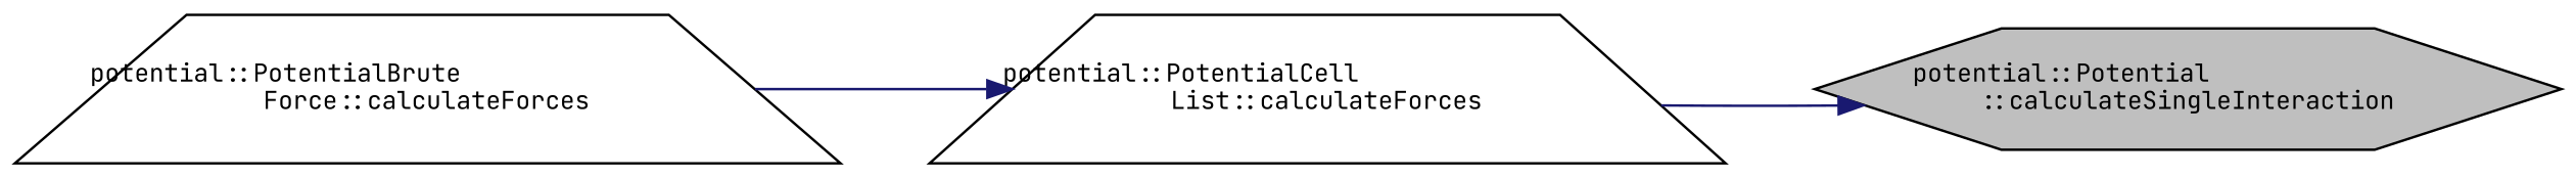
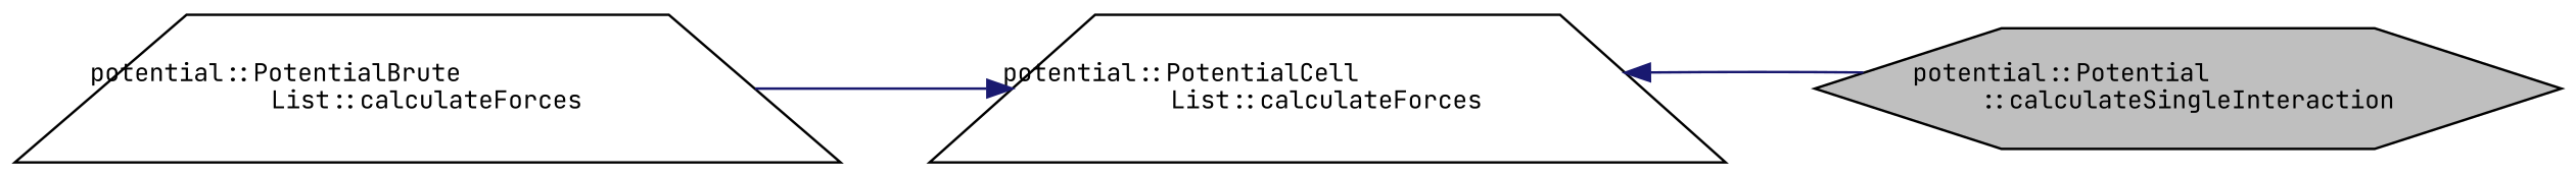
  digraph {
    fontname="JetBrains Mono"
    rankdir=RL
    node [color=black fillcolor=white fontname="JetBrains Mono" fontsize=10 shape=trapezium style=filled]
    edge [color=midnightblue dir=back fontname="JetBrains Mono" fontsize=10 labelfontname=Helvetica labelfontsize=10 style=solid]
    n1 [fillcolor=grey75 fontcolor=black height=0.2 label="potential::Potential\l::calculateSingleInteraction" shape=hexagon width=0.4]
    n2 [height=0.2 label="potential::PotentialCell\lList::calculateForces" width=0.4]
-   n3 [height=0.2 label="potential::PotentialBrute\lForce::calculateForces" width=0.4]
-   n1 -> n2
+   n3 [height=0.2 label="potential::PotentialBrute\lList::calculateForces" width=0.4]
+   n2 -> n1
    n2 -> n3
  }
